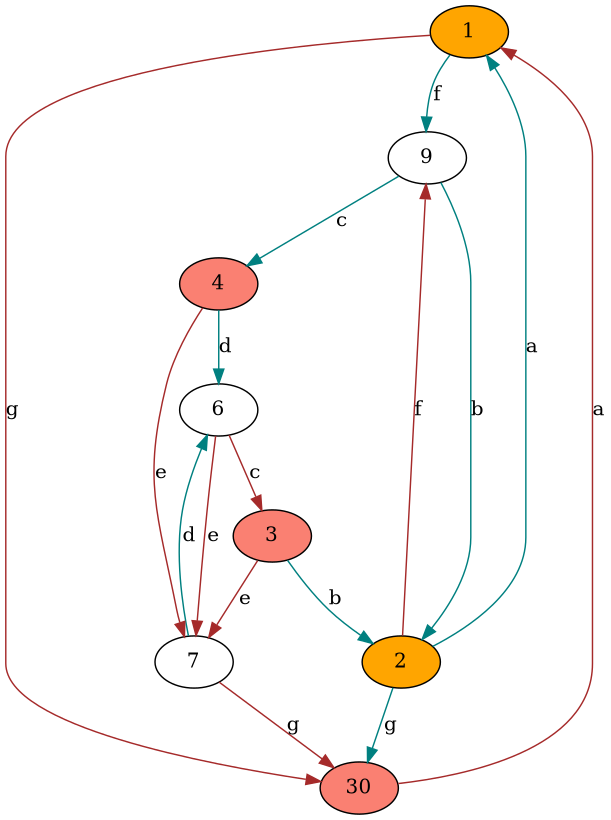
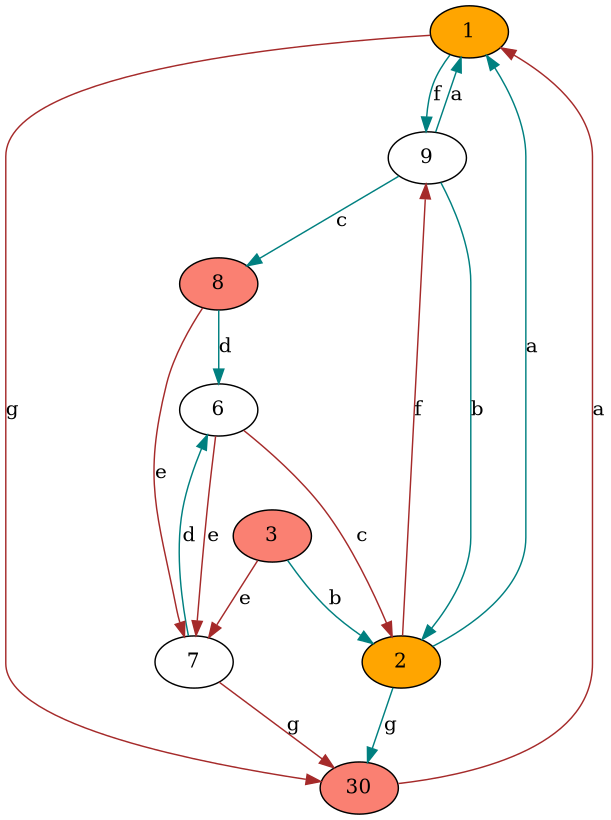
  strict digraph {
    node [fillcolor=salmon style=filled]
    edge [color=teal]
    1 [fillcolor=orange]
    n2 [label=30]
    9 [fillcolor=white]
    3
    6 [fillcolor=white]
    7 [fillcolor=white]
    2 [fillcolor=orange]
-   4
+   4 [label=8]
    1 -> n2 [color=brown label=g]
    1 -> 9 [label=f]
    n2 -> 1 [color=brown label=a]
+   9 -> 1 [label=a]
    9 -> 2 [label=b]
    9 -> 4 [label=c]
    3 -> 7 [color=brown label=e]
    3 -> 2 [label=b]
-   6 -> 3 [color=brown label=c]
+   6 -> 2 [color=brown label=c]
    6 -> 7 [color=brown label=e]
    7 -> n2 [color=brown label=g]
    7 -> 6 [label=d]
    2 -> 1 [label=a]
    2 -> n2 [label=g]
    2 -> 9 [color=brown label=f]
    4 -> 6 [label=d]
    4 -> 7 [color=brown label=e]
  }
